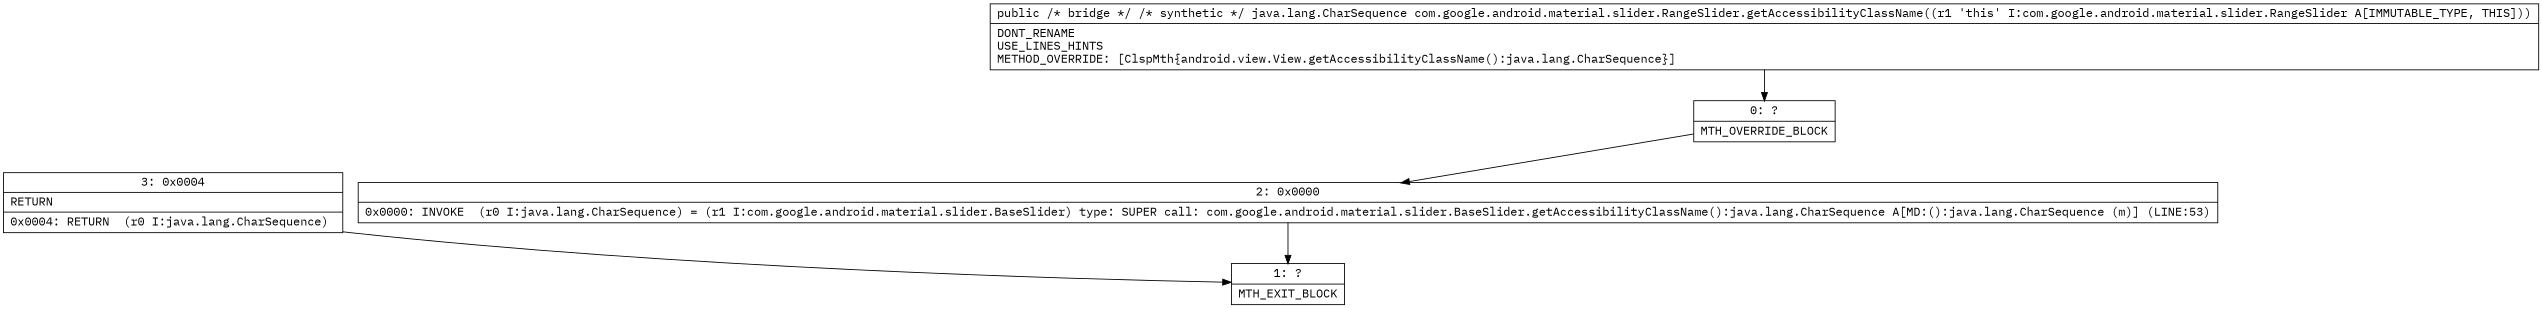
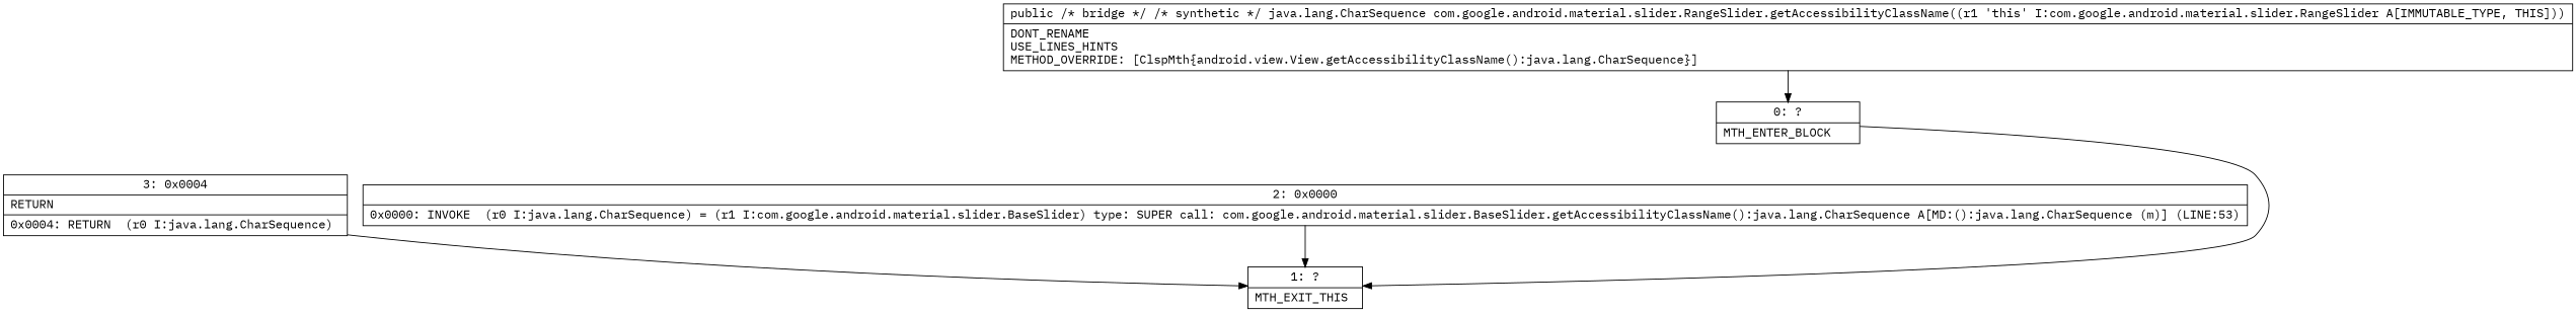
  digraph {
    fontname="IBM Plex Mono"
    node [fontname="IBM Plex Mono" shape=record]
    edge [fontname="IBM Plex Mono"]
-   n1 [label="{0\:\ ?|MTH_OVERRIDE_BLOCK\l}"]
+   n1 [label="{0\:\ ?|MTH_ENTER_BLOCK\l}"]
    n2 [label="{2\:\ 0x0000|0x0000: INVOKE  (r0 I:java.lang.CharSequence) = (r1 I:com.google.android.material.slider.BaseSlider) type: SUPER call: com.google.android.material.slider.BaseSlider.getAccessibilityClassName():java.lang.CharSequence A[MD:():java.lang.CharSequence (m)] (LINE:53)\l}"]
-   n3 [label="{1\:\ ?|MTH_EXIT_BLOCK\l}"]
+   n3 [label="{1\:\ ?|MTH_EXIT_THIS\l}"]
    n4 [label="{3\:\ 0x0004|RETURN\l|0x0004: RETURN  (r0 I:java.lang.CharSequence) \l}"]
    n5 [label="{public \/* bridge *\/ \/* synthetic *\/ java.lang.CharSequence com.google.android.material.slider.RangeSlider.getAccessibilityClassName((r1 'this' I:com.google.android.material.slider.RangeSlider A[IMMUTABLE_TYPE, THIS]))  | DONT_RENAME\lUSE_LINES_HINTS\lMETHOD_OVERRIDE: [ClspMth\{android.view.View.getAccessibilityClassName():java.lang.CharSequence\}]\l}"]
-   n1 -> n2
+   n1 -> n3
    n2 -> n3
    n4 -> n3
    n5 -> n1
  }
